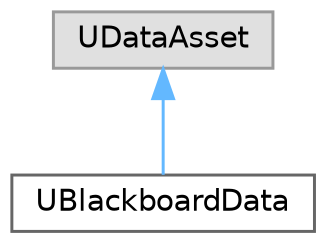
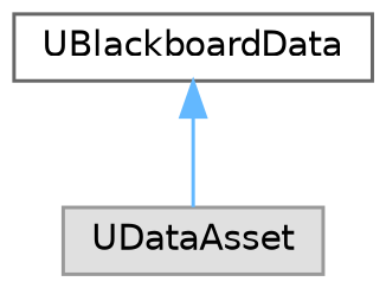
  digraph {
    rankdir=TB
    node [fontname=Helvetica fontsize=10 shape=box style=filled]
    n1 [color=grey60 fillcolor="#E0E0E0" height=0.2 label=UDataAsset width=0.4]
    n2 [color=grey40 fillcolor=white height=0.2 label=UBlackboardData width=0.4]
-   n1 -> n2 [color=steelblue1 dir=back fontname=Helvetica fontsize=10 labelfontname=Helvetica labelfontsize=10 style=solid]
+   n2 -> n1 [color=steelblue1 dir=back fontname=Helvetica fontsize=10 labelfontname=Helvetica labelfontsize=10 style=solid]
  }
